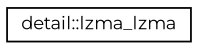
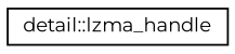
  digraph {
    rankdir=LR
    fontname=Montserrat
-   n1 [color=black fillcolor=white fontname=Montserrat fontsize=10 height=0.2 label="detail::lzma_lzma" shape=record style=filled width=0.4]
+   n1 [color=black fillcolor=white fontname=Montserrat fontsize=10 height=0.2 label="detail::lzma_handle" shape=record style=filled width=0.4]
  }
